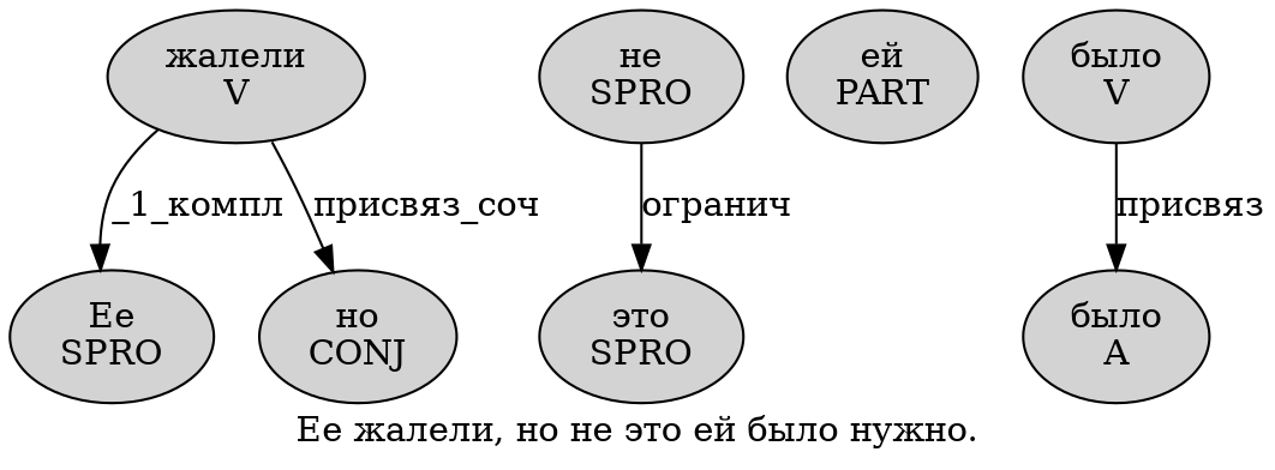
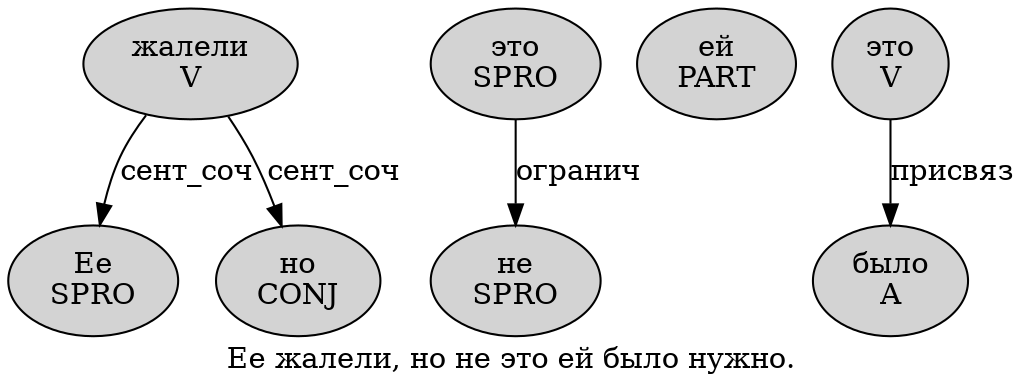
  digraph {
    label="Ее жалели, но не это ей было нужно."
    node [fillcolor=lightgray penwidth=1 shape=ellipse style=filled]
    n1 [label="Ее\nSPRO"]
    n2 [label="жалели\nV"]
    n3 [label="но\nCONJ"]
    n4 [label="не\nSPRO"]
    n5 [label="это\nSPRO"]
    n6 [label="ей\nPART"]
-   n7 [label="было\nV"]
+   n7 [label="это\nV"]
    n8 [label="было\nA"]
-   n2 -> n1 [label="_1_компл"]
-   n2 -> n3 [label="присвяз_соч"]
-   n4 -> n5 [label="огранич"]
+   n2 -> n1 [label="сент_соч"]
+   n2 -> n3 [label="сент_соч"]
+   n5 -> n4 [label="огранич"]
    n7 -> n8 [label="присвяз"]
  }
